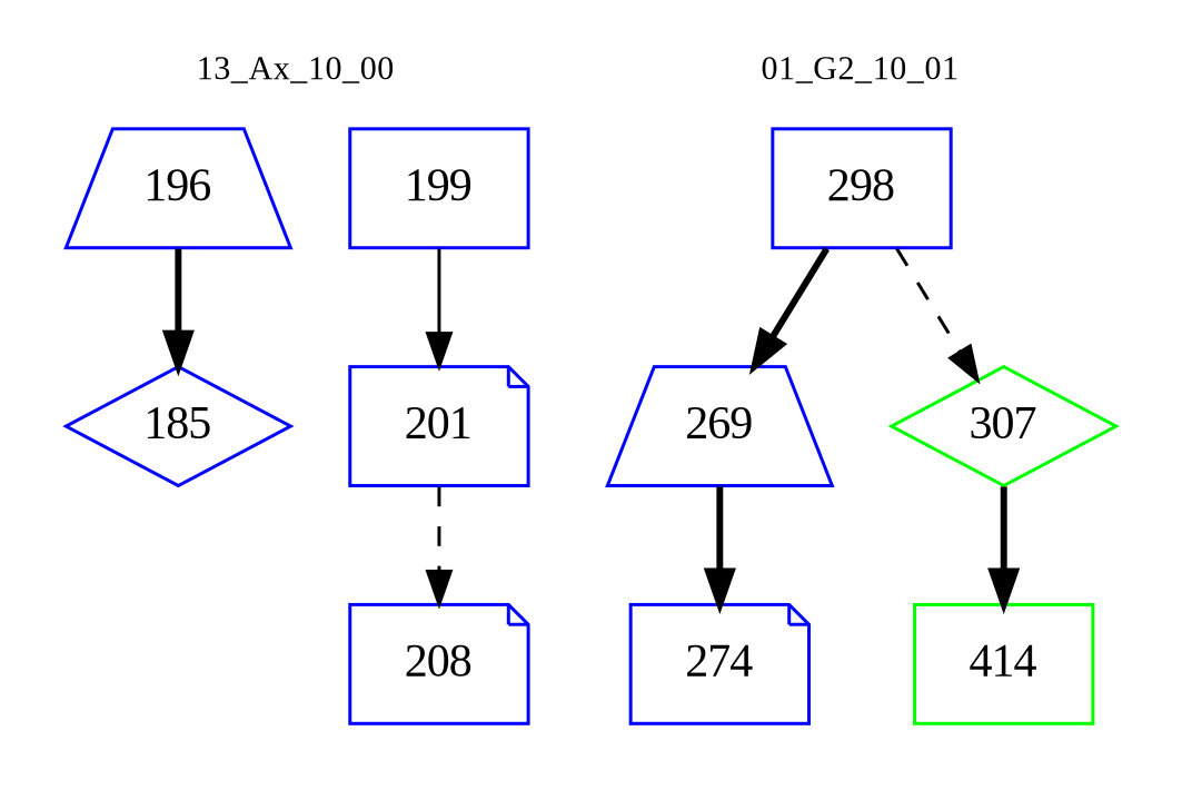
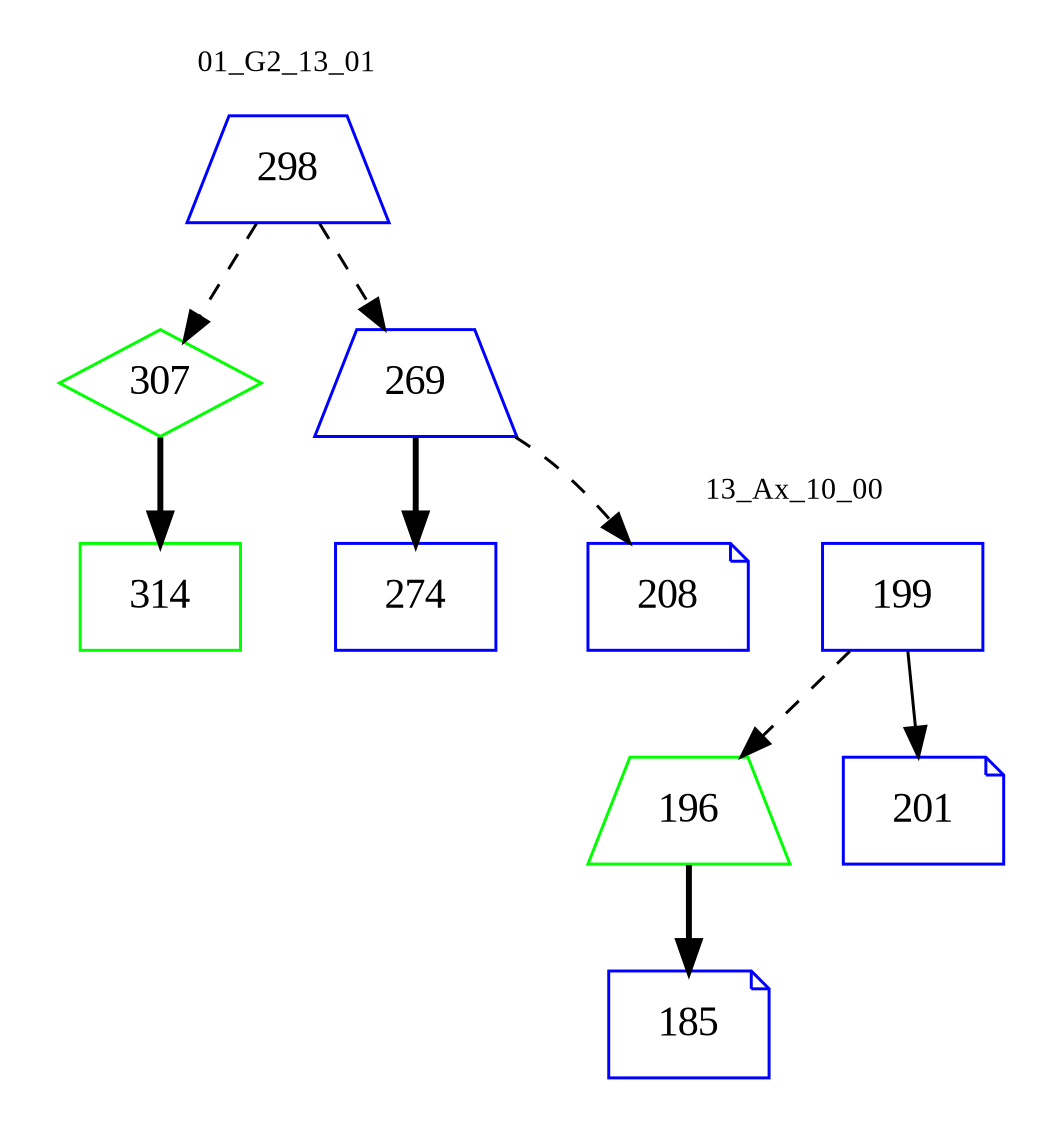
  digraph {
    fontname="Liberation Serif"
    node [color=blue fontname="Liberation Serif" shape=box]
    edge [color=black fontname="Liberation Serif" style=bold]
    n1 [label=199]
-   n2 [label=196 shape=trapezium]
+   n2 [color=green label=196 shape=trapezium]
    n3 [label=201 shape=note]
-   n4 [label=185 shape=diamond]
+   n4 [label=185 shape=note]
    n5 [label=208 shape=note]
-   n6 [label=298]
+   n6 [label=298 shape=trapezium]
    n7 [label=269 shape=trapezium]
    n8 [color=green label=307 shape=diamond]
-   n9 [label=274 shape=note]
-   n10 [color=green label=414]
+   n9 [label=274]
+   n10 [color=green label=314]
    subgraph cluster_1 {
      color=white
      fontsize=10
      label="13_Ax_10_00"
      n1
      n2
      n3
      n4
      n5
    }
    subgraph cluster_2 {
      color=white
      fontsize=10
-     label="01_G2_10_01"
+     label="01_G2_13_01"
      n6
      n7
      n8
      n9
      n10
    }
+   n1 -> n2 [style=dashed]
    n1 -> n3 [style=solid]
    n2 -> n4
-   n3 -> n5 [style=dashed]
-   n6 -> n7
+   n7 -> n5 [style=dashed]
+   n6 -> n7 [style=dashed]
    n6 -> n8 [style=dashed]
    n7 -> n9
    n8 -> n10
  }
